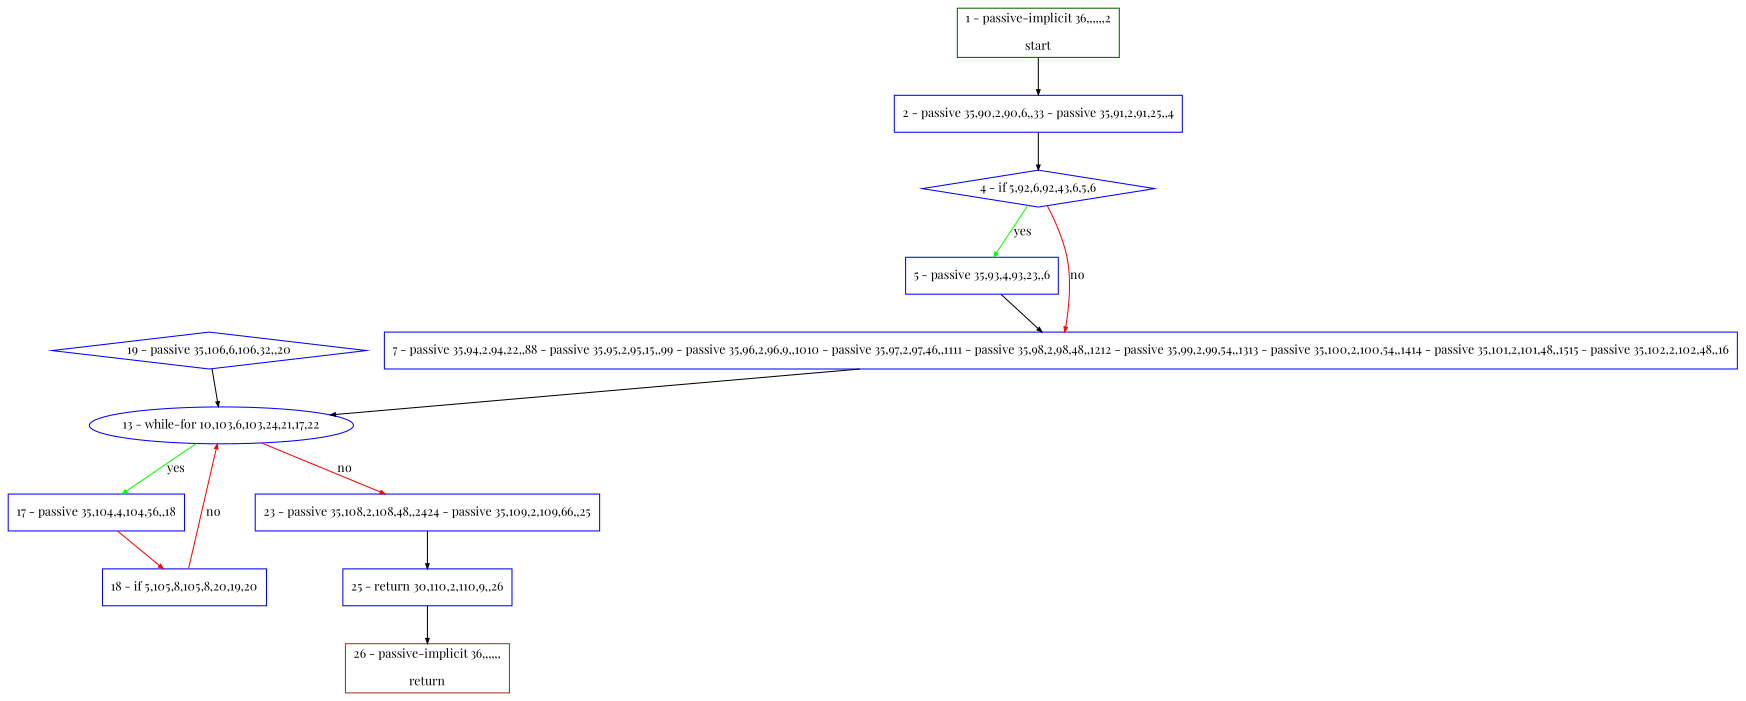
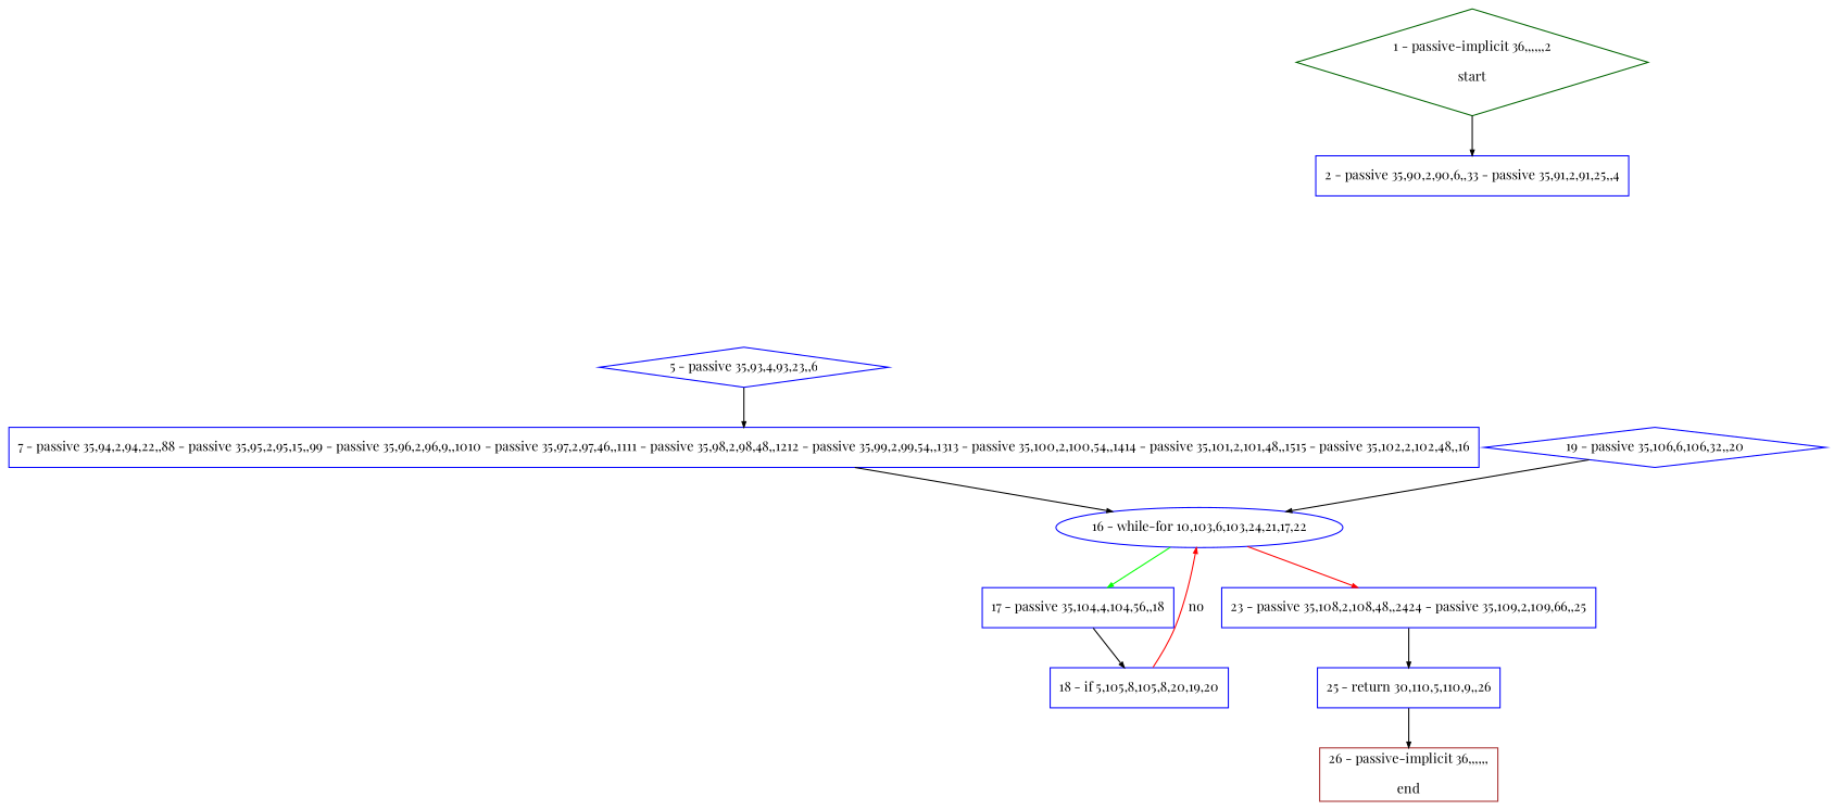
  digraph {
    bgcolor=white
    compound=true
    fillcolor="#FFFFCC"
    fontname="Playfair Display"
    fontsize=12
    pack=true
    packmode=clust
    style="rounded,filled"
    node [color="#0000ff" compound=true fillcolor="#ffffff" fixedsize=false fontname="Playfair Display" fontsize=12 node_initialized=no shape=box style=filled]
    edge [arrowhead=normal arrowsize=0.5 arrowtail=none color="#000000" compound=true dir=forward fontcolor=black fontname="Playfair Display" fontsize=12]
    n1 [label="2 - passive 35,90,2,90,6,,33 - passive 35,91,2,91,25,,4"]
-   n2 [label="4 - if 5,92,6,92,43,6,5,6" shape=diamond]
-   n3 [label="5 - passive 35,93,4,93,23,,6"]
+   n3 [label="5 - passive 35,93,4,93,23,,6" shape=diamond]
    n4 [label="7 - passive 35,94,2,94,22,,88 - passive 35,95,2,95,15,,99 - passive 35,96,2,96,9,,1010 - passive 35,97,2,97,46,,1111 - passive 35,98,2,98,48,,1212 - passive 35,99,2,99,54,,1313 - passive 35,100,2,100,54,,1414 - passive 35,101,2,101,48,,1515 - passive 35,102,2,102,48,,16"]
-   n5 [color="#006400" label="1 - passive-implicit 36,,,,,,2\n\nstart"]
-   n6 [label="13 - while-for 10,103,6,103,24,21,17,22" shape=oval]
+   n5 [color="#006400" label="1 - passive-implicit 36,,,,,,2\n\nstart" shape=diamond]
+   n6 [label="16 - while-for 10,103,6,103,24,21,17,22" shape=oval]
    n7 [label="17 - passive 35,104,4,104,56,,18"]
    n8 [label="23 - passive 35,108,2,108,48,,2424 - passive 35,109,2,109,66,,25"]
    n9 [label="18 - if 5,105,8,105,8,20,19,20"]
-   n10 [label="25 - return 30,110,2,110,9,,26"]
-   n11 [color="#a52a2a" label="26 - passive-implicit 36,,,,,,\n\nreturn"]
+   n10 [label="25 - return 30,110,5,110,9,,26"]
+   n11 [color="#a52a2a" label="26 - passive-implicit 36,,,,,,\n\nend"]
    n12 [label="19 - passive 35,106,6,106,32,,20" shape=diamond]
-   n1 -> n2
-   n2 -> n3 [color="#00ff00" label=yes]
-   n2 -> n4 [color="#ff0000" label=no]
    n3 -> n4
    n4 -> n6
    n5 -> n1
    n6 -> n7 [color="#00ff00" label=yes]
    n6 -> n8 [color="#ff0000" label=no]
-   n7 -> n9 [color="#ff0000"]
+   n7 -> n9
    n8 -> n10
    n9 -> n6 [color="#ff0000" label=no]
    n10 -> n11
    n12 -> n6
  }
